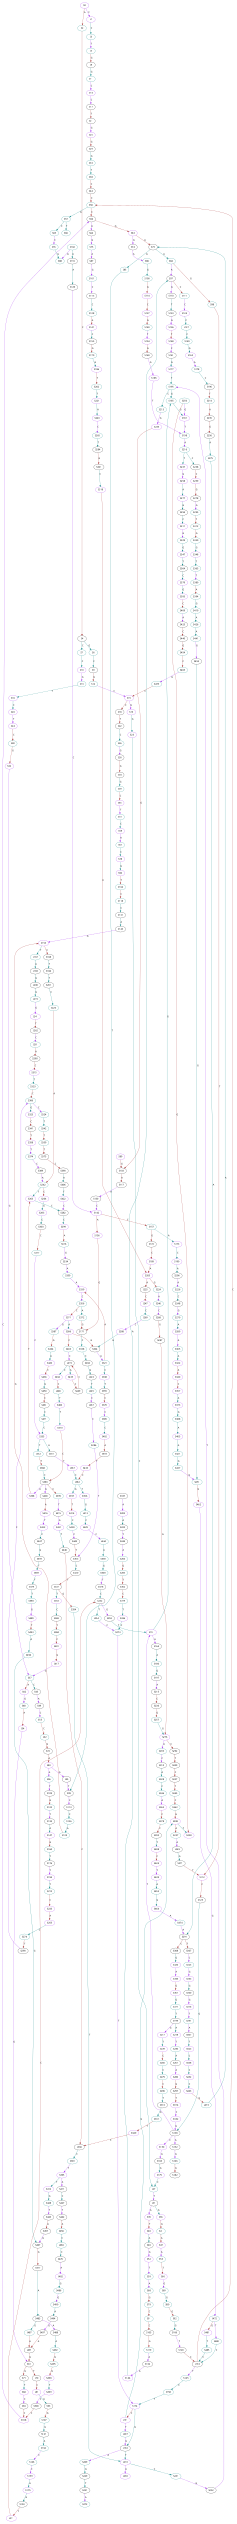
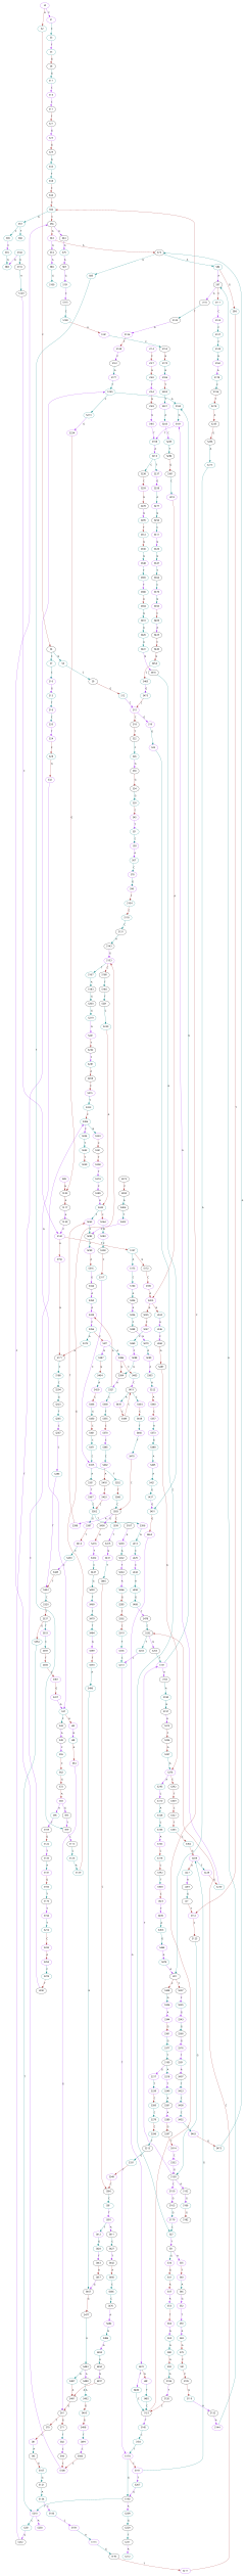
  strict digraph {
    fontname="Noto Sans"
    node [color=teal fontname="Noto Sans"]
    edge [color=teal fontname="Noto Sans"]
    S0 [color=purple]
    S1 [color=purple]
    S2
    S3
    S4 [color=black]
    S5
    S6
    S7
    S8 [color=black]
    S9 [color=black]
    S10 [color=purple]
    S11
    S12
    S13
    S14 [color=purple]
    S15 [color=purple]
    S16 [color=purple]
    S17 [color=black]
    S18 [color=black]
    S19 [color=purple]
    S20 [color=purple]
    S21 [color=black]
    S22 [color=black]
    S23 [color=purple]
    S24 [color=purple]
    S25 [color=purple]
    S26
    S27
    S28
    S29 [color=black]
    S30 [color=black]
    S31 [color=black]
    S32 [color=purple]
    S33
    S34 [color=black]
    S35 [color=purple]
    S36 [color=purple]
    S37
    S38
    S39
    S40 [color=purple]
    S41
    S42 [color=purple]
    S43 [color=black]
    S44 [color=black]
    S45 [color=purple]
    S46 [color=black]
    S47 [color=purple]
    S48
    S49 [color=black]
    S50
    S51
    S52 [color=purple]
    S53
    S54 [color=purple]
    S55
    S56 [color=black]
    S57
    S58 [color=purple]
    S59
    S60 [color=purple]
    S61 [color=black]
    S62
    S63 [color=purple]
    S64 [color=black]
    S65
    S66
    S67
    S68
    S69
    S70 [color=black]
    S71 [color=black]
    S72 [color=black]
    S73 [color=black]
    S74 [color=black]
    S75
    S76
    S78 [color=purple]
    S79
    S80
    S81 [color=purple]
    S82 [color=purple]
    S83 [color=purple]
    S84
    S85
    S86
    S87 [color=black]
    S88
    S90 [color=purple]
    S91
    S92
    S93 [color=black]
    S94 [color=black]
    S95 [color=black]
    S96
    S97 [color=black]
    S98
    S99 [color=black]
    S100
    S101
    S89 [color=purple]
    S103 [color=black]
    S104
    S105 [color=black]
    S106 [color=black]
    S107
    S108 [color=purple]
    S109 [color=black]
    S110 [color=black]
    S111
    S112 [color=purple]
    S113 [color=black]
    S114 [color=purple]
    S115 [color=black]
    S102
    S116 [color=black]
    S117 [color=black]
    S118
    S119
    S120 [color=black]
    S121 [color=black]
    S122
    S123 [color=black]
    S124 [color=purple]
    S125 [color=black]
    S126
    S127 [color=purple]
    S128
    S129 [color=black]
    S130 [color=black]
    S131 [color=black]
    S132 [color=black]
    S133 [color=black]
    S134
    S135 [color=black]
    S136 [color=purple]
    S137
    S138 [color=black]
    S139
    S140
    S141 [color=purple]
    S142 [color=purple]
    S143 [color=black]
    S144 [color=purple]
    S145
    S146
    S147 [color=purple]
    S148 [color=purple]
    S149
    S150 [color=purple]
    S151 [color=purple]
    S152 [color=black]
    S153 [color=purple]
    S154 [color=purple]
    S155 [color=black]
    S156 [color=purple]
    S157
    S158
    S159 [color=purple]
    S160
    S161 [color=black]
    S162 [color=purple]
    S163 [color=black]
    S164 [color=black]
    S165
    S166
    S167
    S168 [color=black]
    S169 [color=black]
    S170
    S171 [color=black]
    S172 [color=black]
    S173 [color=purple]
    S174 [color=purple]
    S175 [color=purple]
    S176 [color=black]
    S177 [color=purple]
    S178
    S179 [color=purple]
    S180
    S181 [color=purple]
    S182 [color=black]
    S183 [color=black]
    S184 [color=black]
    S185 [color=purple]
    S186 [color=purple]
    S188
    S189 [color=purple]
    S190 [color=purple]
    S191 [color=purple]
    S192 [color=black]
    S193 [color=black]
    S194 [color=purple]
    S195
    S196 [color=black]
    S197 [color=black]
    S198
    S200 [color=black]
    S201 [color=black]
    S202
    S187 [color=black]
    S203 [color=purple]
    S204 [color=black]
    S205 [color=purple]
    S206 [color=black]
    S207
    S208 [color=purple]
    S209
    S210 [color=purple]
    S211 [color=purple]
    S212
    S213
    S214
    S215 [color=black]
    S216
    S199 [color=black]
    S217 [color=purple]
    S218 [color=purple]
    S219
    S220
    S221 [color=purple]
    S222 [color=black]
    S223 [color=black]
    S224
    S225 [color=black]
    S226
    S227
    S228 [color=purple]
    S229 [color=black]
    S230 [color=purple]
    S231
    S232 [color=black]
    S233 [color=purple]
    S234 [color=purple]
    S235 [color=black]
    S236 [color=black]
    S237 [color=purple]
    S238 [color=black]
    S239 [color=purple]
    S240
    S241 [color=purple]
    S242
    S243 [color=purple]
    S244 [color=black]
    S245
    S246
    S247 [color=purple]
    S248 [color=black]
    S249 [color=black]
    S250
    S251 [color=black]
    S252 [color=black]
    S253 [color=black]
    S254
    S255 [color=purple]
    S256 [color=black]
    S257
    S258 [color=purple]
    S259 [color=purple]
    S260
    S261 [color=black]
    S262 [color=black]
    S263 [color=purple]
    S264 [color=purple]
    S265
    S266
    S267 [color=black]
    S268 [color=black]
    S269
    S270
    S271 [color=black]
    S272
    S273
    S274
    S275
    S276 [color=purple]
    S277 [color=purple]
    S278 [color=black]
    S279
    S280 [color=purple]
    S281
    S282 [color=black]
    S283 [color=purple]
    S284 [color=black]
    S285
    S286
    S287 [color=black]
    S288 [color=purple]
    S289 [color=purple]
    S290 [color=black]
    S291 [color=black]
    S292 [color=black]
    S293
    S294 [color=black]
    S295
    S296
    S297 [color=black]
    S298 [color=black]
    S299 [color=purple]
    S300 [color=black]
    S301 [color=black]
    S302 [color=black]
    S303 [color=black]
    S304 [color=black]
    S305
    S306
    S307 [color=black]
    S308 [color=black]
    S309 [color=black]
    S310 [color=black]
    S311 [color=purple]
    S312
    S313 [color=black]
    n314 [color=purple label=S914]
    S315 [color=purple]
    S316
    S317
    S318 [color=purple]
    S319
    S320 [color=black]
    S321
    S322 [color=purple]
    S323 [color=purple]
    S324
    S325
    S326 [color=purple]
    S327 [color=black]
    S328
    S329
    S330
    S331
    S332 [color=purple]
    S333
    S334 [color=black]
    S335 [color=purple]
    S336 [color=purple]
    S337 [color=black]
    S338 [color=purple]
    S339 [color=purple]
    S340 [color=purple]
    S341 [color=black]
    S342
    S343 [color=purple]
    S344 [color=purple]
    S345
    S346
    S347 [color=purple]
    S348 [color=purple]
    S349 [color=purple]
    S350
    S351 [color=black]
    S352
    S353 [color=purple]
    S354
    S355 [color=black]
    S356
    S357 [color=purple]
    S358 [color=purple]
    S359
    S360 [color=black]
    S361 [color=purple]
    S362
    S363 [color=purple]
    S364 [color=black]
    S365
    S366 [color=black]
    S367 [color=purple]
    S368
    S369 [color=black]
    S370 [color=purple]
    S371 [color=purple]
    S372
    S373 [color=purple]
    S374
    S375 [color=black]
    S376 [color=purple]
    S377
    S378
    S379 [color=purple]
    S380
    S381
    S382
    S383 [color=black]
    S384
    S385
    S386 [color=purple]
    S387
    S388
    S389 [color=black]
    S390 [color=black]
    S391
    S392 [color=black]
    S393 [color=purple]
    S394
    S395 [color=purple]
    S396 [color=purple]
    S397 [color=purple]
    S398 [color=purple]
    S399
    S400 [color=black]
    S401 [color=purple]
    S402 [color=purple]
    S403
    S404
    S405 [color=purple]
    S406 [color=black]
    S407 [color=black]
    S408 [color=purple]
    S409
    S410
    S411 [color=black]
    S412 [color=purple]
    S413
    S414 [color=purple]
    S415 [color=black]
    S416 [color=purple]
    S417 [color=purple]
    S418 [color=black]
    S419 [color=black]
    S420 [color=purple]
    S421
    S422 [color=purple]
    S423 [color=purple]
    S424 [color=purple]
    S425 [color=black]
    S426
    S427 [color=black]
    S428
    S429 [color=purple]
    S430
    S431 [color=purple]
    S432 [color=purple]
    S433 [color=purple]
    S434 [color=purple]
    S435 [color=purple]
    S436 [color=purple]
    S437
    S438 [color=purple]
    S439 [color=purple]
    S440 [color=black]
    S441
    S442 [color=black]
    S443 [color=black]
    S444
    S445 [color=black]
    S446 [color=black]
    S447 [color=black]
    S448
    S449 [color=black]
    S450 [color=black]
    S451
    S452 [color=purple]
    S453
    S454
    S455 [color=black]
    S456
    S457 [color=black]
    S458
    S459 [color=black]
    S460 [color=purple]
    S461 [color=black]
    S462 [color=purple]
    S463 [color=purple]
    S464 [color=purple]
    S465
    S466
    S467 [color=black]
    S468
    S469 [color=purple]
    S470 [color=purple]
    S471
    S472
    S473
    S474
    S475
    S476 [color=black]
    S477 [color=black]
    S478 [color=black]
    S479 [color=black]
    S480
    S481 [color=purple]
    S482 [color=purple]
    S483 [color=black]
    S484
    S485
    S486
    S487
    S488 [color=black]
    S489 [color=purple]
    S490
    S491 [color=black]
    S492
    S493
    S494 [color=black]
    S495
    S496
    S497 [color=black]
    S498 [color=purple]
    S499 [color=purple]
    S500 [color=black]
    S0 -> S1 [color=purple label=C]
    S0 -> S2 [color=brown label=A]
    S1 -> S3 [label=C]
    S2 -> S4 [color=brown label=C]
    S3 -> S5 [color=purple label=T]
    S4 -> S6 [label=G]
    S4 -> S7 [label=C]
    S5 -> S8 [color=brown label=G]
    S6 -> S9 [label=C]
    S7 -> S10 [label=C]
    S8 -> S11 [label=G]
    S9 -> S12 [color=brown label=G]
    S10 -> S13 [color=purple label=G]
    S11 -> S14 [color=purple label=C]
    S12 -> S15 [color=purple label=C]
    S13 -> S16 [label=T]
    S14 -> S17 [color=purple label=C]
    S15 -> S18 [color=brown label=C]
    S15 -> S19 [color=purple label=G]
    S16 -> S20 [label=C]
    S17 -> S21 [color=brown label=T]
    S18 -> S22 [color=brown label=T]
    S19 -> S23 [label=G]
    S20 -> S24 [color=purple label=T]
    S21 -> S25 [color=purple label=G]
    S22 -> S26 [label=C]
    S23 -> S27 [label=C]
    S24 -> S28 [color=brown label=C]
    S25 -> S29 [color=brown label=G]
    S26 -> S30 [color=purple label=G]
    S27 -> S31 [color=purple label=T]
    S28 -> S32 [color=brown label=G]
    S29 -> S33 [label=G]
    S30 -> S34 [color=brown label=G]
    S31 -> S35 [color=purple label=A]
    S31 -> S36 [label=G]
    S32 -> S37 [color=purple label=G]
    S33 -> S38 [label=T]
    S34 -> S39 [label=G]
    S35 -> S40 [color=brown label=T]
    S36 -> S41 [color=brown label=G]
    S37 -> S42 [color=brown label=A]
    S37 -> S43 [label=C]
    S38 -> S44 [color=brown label=C]
    S39 -> S45 [color=brown label=C]
    S40 -> S46 [label=A]
    S41 -> S47 [color=brown label=A]
    S42 -> S48 [color=purple label=G]
    S43 -> S49 [color=purple label=A]
    S44 -> S50 [color=brown label=C]
    S45 -> S51 [color=purple label=T]
    S46 -> S52 [color=purple label=G]
    S47 -> S53 [color=purple label=A]
    S48 -> S54 [color=brown label=A]
    S49 -> S55 [color=purple label=C]
    S50 -> S56 [color=brown label=C]
    S50 -> S57 [label=G]
    S51 -> S58 [label=C]
    S52 -> S59 [color=purple label=T]
    S53 -> S60 [color=brown label=T]
    S54 -> S61 [color=purple label=G]
    S55 -> S62 [color=brown label=C]
    S56 -> S63 [color=brown label=G]
    S56 -> S64 [color=purple label=A]
    S57 -> S65 [label=C]
    S57 -> S66 [label=T]
    S58 -> S67 [color=purple label=A]
    S59 -> S68 [color=purple label=A]
    S60 -> S69 [color=purple label=G]
    S61 -> S70 [color=brown label=T]
    S61 -> S71 [color=brown label=G]
    S62 -> S72 [color=brown label=G]
    S63 -> S73 [color=brown label=A]
    S63 -> S74 [color=purple label=G]
    S64 -> S75 [color=purple label=G]
    S65 -> S76 [color=purple label=C]
    S67 -> S78 [label=C]
    S68 -> S79 [color=brown label=G]
    S69 -> S80 [label=G]
    S70 -> S81 [color=brown label=C]
    S71 -> S82 [label=T]
    S72 -> S83 [color=brown label=A]
    S73 -> S84 [label=A]
    S73 -> S85 [label=G]
    S74 -> S86 [color=purple label=A]
    S75 -> S87 [color=purple label=A]
    S76 -> S88 [label=G]
    S78 -> S90 [label=G]
    S79 -> S91 [color=brown label=C]
    S80 -> S92 [color=brown label=G]
    S81 -> S93 [label=A]
    S82 -> S94 [color=purple label=C]
    S83 -> S95 [color=purple label=G]
    S83 -> S96 [color=purple label=A]
    S84 -> S97 [color=purple label=A]
    S84 -> S98 [color=brown label=G]
    S85 -> S99 [label=T]
    S86 -> S100 [label=G]
    S87 -> S101 [color=purple label=G]
    S90 -> S104 [color=brown label=T]
    S91 -> S105 [color=brown label=C]
    S92 -> S106 [label=G]
    S93 -> S107 [color=brown label=G]
    S94 -> S108 [color=brown label=C]
    S95 -> S99 [color=purple label=T]
    S96 -> S109 [color=purple label=T]
    S97 -> S110 [color=purple label=G]
    S97 -> S111 [color=brown label=C]
    S98 -> S112 [color=brown label=T]
    S99 -> S113 [color=purple label=C]
-   S100 -> S114 [color=brown label=G]
    S101 -> S115 [color=purple label=C]
    S89 -> S103 [color=brown label=G]
    S103 -> S117 [color=brown label=A]
    S104 -> S118 [color=brown label=C]
    S105 -> S119 [color=brown label=G]
    S106 -> S120 [color=purple label=T]
    S107 -> S121 [label=G]
    S108 -> S56 [color=purple label=C]
    S109 -> S122 [color=brown label=G]
    S110 -> S123 [label=T]
    S111 -> S124 [color=purple label=C]
    S112 -> S125 [color=brown label=C]
    S113 -> S126 [label=C]
    S114 -> S127 [color=brown label=C]
    S115 -> S128 [label=C]
    S102 -> S88 [color=purple label=G]
    S102 -> S116 [label=A]
    S116 -> S129 [label=A]
    S117 -> S130 [color=purple label=A]
    S118 -> S131 [label=C]
    S119 -> S132 [color=purple label=A]
    S120 -> S133 [color=brown label=C]
    S121 -> S134 [label=A]
    S122 -> S135 [color=purple label=T]
    S123 -> S136 [color=purple label=G]
    S124 -> S137 [label=C]
    S125 -> S138 [label=G]
    S126 -> S139 [label=A]
    S127 -> S140 [color=brown label=G]
    S128 -> S141 [color=brown label=A]
    S129 -> S142 [color=purple label=C]
    S130 -> S142 [color=purple label=C]
    S131 -> S143 [label=A]
    S132 -> S144 [color=purple label=A]
    S133 -> S50 [color=brown label=C]
    S133 -> S145 [color=purple label=T]
    S134 -> S146 [color=purple label=C]
    S135 -> S147 [label=A]
    S136 -> S148 [color=brown label=T]
    S137 -> S149 [label=C]
    S138 -> S150 [color=purple label=C]
    S138 -> S151 [color=purple label=T]
    S138 -> S152 [color=purple label=A]
    S139 -> S153 [color=brown label=G]
    S140 -> S154 [color=purple label=T]
    S141 -> S155 [label=C]
    S142 -> S156 [color=brown label=A]
    S142 -> S157 [color=brown label=T]
    S143 -> S153 [color=purple label=G]
    S144 -> S97 [label=A]
    S145 -> S158 [label=C]
    S146 -> S159 [color=purple label=C]
    S147 -> S160 [color=brown label=G]
    S148 -> S161 [color=purple label=C]
    S149 -> S162 [label=G]
    S150 -> S163 [color=purple label=G]
    S151 -> S164 [color=purple label=A]
    S151 -> S165 [label=G]
    S152 -> S166 [color=purple label=G]
    S153 -> S167 [label=T]
    S153 -> S168 [color=brown label=C]
    S154 -> S169 [color=brown label=G]
    S155 -> S170 [color=brown label=G]
    S156 -> S171 [color=brown label=G]
    S157 -> S172 [color=brown label=G]
    S157 -> S173 [label=A]
    S158 -> S174 [label=T]
    S159 -> S175 [label=A]
    S160 -> S176 [label=T]
    S161 -> S177 [label=G]
    S162 -> S178 [color=purple label=A]
    S163 -> S179 [label=G]
    S164 -> S180 [label=A]
    S165 -> S181 [label=G]
    S166 -> S182 [color=brown label=G]
    S167 -> S183 [label=A]
    S168 -> S184 [label=T]
    S169 -> S185 [color=purple label=G]
    S170 -> S186 [label=G]
    S171 -> S188 [label=C]
    S172 -> S189 [color=brown label=C]
    S173 -> S190 [label=C]
    S174 -> S191 [color=brown label=C]
    S174 -> S192 [label=G]
    S175 -> S193 [label=G]
    S176 -> S194 [color=purple label=T]
    S177 -> S195 [label=T]
    S178 -> S196 [label=C]
    S179 -> S27 [label=C]
    S180 -> S197 [label=G]
    S181 -> S198 [color=purple label=T]
    S183 -> S200 [label=G]
    S184 -> S201 [label=T]
    S185 -> S198 [color=purple label=T]
    S186 -> S202 [color=brown label=T]
    S188 -> S204 [label=C]
    S189 -> S205 [color=brown label=A]
    S190 -> S206 [label=A]
    S191 -> S207 [color=purple label=T]
    S191 -> S208 [label=G]
    S192 -> S209 [color=purple label=A]
    S192 -> S210 [label=T]
    S193 -> S211 [color=brown label=T]
    S194 -> S212 [label=T]
    S195 -> S165 [label=G]
    S195 -> S213 [label=C]
    S196 -> S214 [color=brown label=T]
    S197 -> S215 [color=purple label=A]
    S198 -> S216 [color=purple label=A]
    S200 -> S219 [label=G]
    S201 -> S220 [label=C]
    S202 -> S221 [label=T]
    S187 -> S203 [color=purple label=A]
    S203 -> S222 [label=A]
    S204 -> S223 [label=G]
    S205 -> S224 [color=brown label=G]
    S205 -> S225 [color=brown label=A]
    S206 -> S226 [color=purple label=A]
    S207 -> S192 [color=purple label=G]
    S208 -> S227 [color=brown label=A]
    S208 -> S228 [label=T]
    S209 -> S229 [label=G]
    S210 -> S230 [color=purple label=A]
    S210 -> S231 [label=C]
    S211 -> S232 [color=brown label=C]
    S212 -> S233 [color=brown label=C]
    S213 -> S234 [color=purple label=G]
    S214 -> S235 [color=brown label=A]
    S215 -> S236 [color=brown label=C]
    S216 -> S237 [label=T]
    S216 -> S238 [label=C]
    S199 -> S217 [color=purple label=G]
    S199 -> S218 [label=A]
    S217 -> S239 [label=T]
    S218 -> S240 [color=purple label=T]
    S219 -> S241 [color=purple label=G]
    S220 -> S242 [color=brown label=A]
    S221 -> S243 [label=A]
    S222 -> S244 [color=purple label=T]
    S223 -> S245 [label=T]
    S224 -> S246 [color=purple label=A]
    S225 -> S247 [color=brown label=C]
    S226 -> S248 [label=C]
    S227 -> S249 [color=purple label=A]
-   S250 -> S228 [color=brown label=G]
+   S228 -> S250 [color=brown label=G]
    S229 -> S251 [label=T]
    S231 -> S252 [color=purple label=G]
    S232 -> S253 [color=purple label=G]
    S232 -> S254 [label=T]
    S233 -> S255 [color=brown label=A]
    S234 -> S103 [color=brown label=G]
    S235 -> S256 [color=brown label=G]
    S236 -> S257 [color=brown label=G]
    S237 -> S258 [color=purple label=G]
    S238 -> S259 [color=brown label=C]
    S239 -> S260 [color=brown label=C]
    S240 -> S261 [label=A]
    S241 -> S262 [color=brown label=T]
    S242 -> S263 [label=T]
    S242 -> S264 [color=brown label=C]
    S243 -> S265 [color=purple label=C]
    S244 -> S266 [color=purple label=A]
    S245 -> S267 [color=purple label=C]
    S246 -> S268 [color=purple label=C]
    S247 -> S269 [label=C]
    S248 -> S270 [color=purple label=G]
    S249 -> S271 [label=G]
    S250 -> S181 [color=purple label=G]
    S251 -> S272 [color=purple label=A]
    S252 -> S195 [color=purple label=T]
    S253 -> S151 [label=T]
    S254 -> S273 [color=purple label=C]
    S255 -> S274 [label=C]
    S256 -> S275 [label=A]
    S257 -> S276 [label=G]
    S258 -> S277 [label=A]
    S259 -> S278 [color=brown label=G]
    S260 -> S279 [label=C]
    S261 -> S280 [color=purple label=A]
    S262 -> S281 [color=purple label=C]
    S263 -> S282 [label=C]
    S264 -> S283 [label=G]
    S265 -> S284 [label=T]
    S266 -> S285 [color=brown label=G]
    S267 -> S286 [color=purple label=C]
    S268 -> S287 [color=brown label=G]
    S269 -> S288 [color=purple label=C]
    S270 -> S289 [label=A]
    S271 -> S112 [color=brown label=T]
    S273 -> S174 [color=purple label=T]
    S274 -> S290 [color=brown label=T]
    S275 -> S291 [label=A]
    S276 -> S292 [color=brown label=C]
    S276 -> S293 [color=purple label=A]
    S277 -> S294 [label=G]
    S278 -> S295 [color=purple label=G]
    S279 -> S296 [color=brown label=C]
    S280 -> S297 [color=brown label=G]
    S281 -> S298 [color=brown label=A]
    S282 -> S299 [label=C]
    S283 -> S300 [label=C]
    S284 -> S301 [color=brown label=G]
    S285 -> S302 [color=brown label=T]
    S286 -> S303 [color=purple label=T]
    S287 -> S276 [color=brown label=G]
    S288 -> S304 [label=G]
    S289 -> S305 [color=purple label=A]
    S290 -> S306 [color=purple label=C]
    S291 -> S307 [color=brown label=T]
    S291 -> S308 [color=brown label=C]
    S292 -> S309 [color=brown label=T]
    S293 -> S310 [color=purple label=C]
    S294 -> S311 [label=C]
    S295 -> S312 [color=brown label=T]
    S296 -> S313 [label=T]
    S297 -> n314 [color=brown label=T]
    S298 -> S315 [color=brown label=C]
    S299 -> S316 [color=brown label=A]
    S300 -> S317 [color=brown label=C]
    S301 -> S318 [label=C]
    S302 -> S319 [color=brown label=C]
    S303 -> S320 [label=C]
    S304 -> S321 [color=purple label=A]
    S305 -> S322 [label=A]
    S306 -> S323 [label=G]
    S306 -> S324 [color=purple label=C]
    S307 -> S325 [color=purple label=C]
    S308 -> S326 [label=G]
    S309 -> S327 [color=brown label=C]
    S310 -> S328 [label=A]
    S311 -> S329 [color=purple label=G]
    S312 -> S330 [color=brown label=G]
    S313 -> S331 [label=G]
    n314 -> S332 [color=purple label=C]
    S315 -> S333 [label=T]
    S316 -> S334 [color=purple label=G]
    S317 -> S335 [color=purple label=C]
    S318 -> S205 [color=brown label=A]
    S319 -> S336 [label=T]
    S320 -> S337 [color=brown label=T]
    S321 -> S338 [label=C]
    S321 -> S339 [color=brown label=A]
    S322 -> S340 [color=brown label=A]
    S323 -> S341 [color=brown label=C]
    S324 -> S342 [label=T]
    S325 -> S343 [color=purple label=G]
    S326 -> S344 [color=purple label=A]
    S327 -> S345 [color=brown label=T]
    S328 -> S346 [label=C]
    S329 -> S347 [label=G]
    S330 -> S348 [label=G]
    S331 -> S349 [color=brown label=T]
    S332 -> S138 [color=purple label=G]
    S333 -> S306 [color=brown label=C]
    S334 -> S350 [color=purple label=A]
    S335 -> S351 [label=A]
    S335 -> S352 [label=T]
    S336 -> S273 [label=C]
    S337 -> S353 [label=T]
    S337 -> S354 [color=brown label=G]
    S338 -> S355 [label=T]
    S339 -> S356 [color=purple label=C]
    S340 -> S357 [color=brown label=C]
    S341 -> S358 [color=brown label=T]
    S342 -> S359 [color=brown label=T]
    S343 -> S360 [label=G]
    S344 -> S361 [color=brown label=G]
    S345 -> S362 [color=brown label=C]
    S346 -> S363 [color=purple label=A]
    S347 -> S364 [label=T]
    S348 -> S365 [label=T]
    S349 -> S366 [color=brown label=C]
    S350 -> S339 [color=purple label=A]
    S351 -> S367 [color=purple label=T]
    S352 -> S368 [color=brown label=T]
    S353 -> S369 [label=C]
    S354 -> S210 [label=T]
    S355 -> S370 [color=brown label=C]
    S356 -> S371 [color=brown label=C]
    S356 -> S372 [label=A]
    S357 -> S373 [label=A]
    S358 -> S374 [color=purple label=T]
-   S359 -> S375 [color=brown label=T]
    S360 -> S376 [color=purple label=G]
    S361 -> S377 [label=G]
    S362 -> S208 [color=brown label=G]
    S363 -> S378 [color=brown label=C]
    S364 -> S379 [label=C]
    S365 -> S380 [color=purple label=T]
    S366 -> S381 [label=C]
    S367 -> S382 [label=C]
    S368 -> S383 [label=C]
    S369 -> S384 [color=brown label=T]
    S370 -> S385 [color=purple label=C]
    S371 -> S386 [label=A]
    S371 -> S387 [color=purple label=G]
    S372 -> S171 [color=brown label=G]
    S373 -> S388 [label=G]
    S374 -> S389 [color=purple label=C]
    S375 -> S390 [color=brown label=C]
    S376 -> S391 [color=purple label=T]
    S377 -> S199 [label=T]
    S378 -> S392 [color=brown label=C]
    S379 -> S393 [label=G]
    S380 -> S394 [color=brown label=A]
    S381 -> S395 [color=purple label=T]
    S382 -> S396 [label=T]
    S382 -> S397 [label=G]
    S383 -> S398 [color=purple label=A]
    S383 -> S399 [color=brown label=C]
    S383 -> S400 [color=purple label=G]
    S384 -> S401 [color=brown label=C]
    S385 -> S402 [label=C]
    S386 -> S304 [color=brown label=G]
    S386 -> S403 [color=brown label=C]
    S387 -> S404 [color=brown label=G]
    S388 -> S405 [label=A]
    S389 -> S242 [color=purple label=A]
    S390 -> S406 [label=A]
    S391 -> S407 [color=purple label=A]
    S392 -> S408 [label=T]
    S393 -> S409 [color=brown label=C]
    S394 -> S410 [label=G]
    S395 -> S411 [color=purple label=A]
    S395 -> S412 [label=T]
    S396 -> S413 [label=G]
    S397 -> S414 [color=brown label=T]
    S398 -> S263 [color=brown label=T]
    S399 -> S415 [color=purple label=T]
    S400 -> S416 [color=brown label=A]
    S401 -> S417 [color=brown label=G]
    S402 -> S418 [color=brown label=A]
    S403 -> S419 [color=purple label=C]
    S404 -> S420 [label=A]
    S405 -> S421 [label=A]
    S406 -> S422 [label=T]
    S407 -> S423 [label=T]
    S408 -> S424 [color=brown label=C]
    S409 -> S425 [color=purple label=A]
    S410 -> S426 [label=A]
    S411 -> S427 [label=C]
    S412 -> S428 [label=G]
    S413 -> S429 [label=C]
    S414 -> S430 [label=C]
    S415 -> S431 [color=purple label=G]
    S416 -> S432 [color=purple label=T]
    S417 -> S37 [color=purple label=G]
    S418 -> S433 [color=brown label=T]
    S419 -> S434 [label=C]
    S419 -> S435 [label=A]
    S420 -> S436 [color=brown label=C]
    S421 -> S437 [label=G]
    S422 -> S282 [color=purple label=C]
    S423 -> S438 [label=C]
    S424 -> S439 [color=purple label=T]
    S425 -> S440 [color=brown label=C]
    S426 -> S441 [label=A]
    S427 -> S442 [color=purple label=T]
    S428 -> S443 [color=purple label=T]
    S429 -> S444 [color=purple label=C]
    S430 -> S445 [color=purple label=C]
    S431 -> S446 [label=T]
    S432 -> S447 [label=C]
    S433 -> S382 [color=brown label=C]
    S434 -> S448 [color=brown label=C]
    S435 -> S449 [color=brown label=C]
    S436 -> S450 [label=G]
    S437 -> S451 [color=purple label=G]
    S438 -> S452 [label=C]
    S439 -> S453 [label=A]
    S440 -> S454 [color=brown label=G]
    S441 -> S455 [color=purple label=G]
    S442 -> S456 [color=brown label=A]
    S443 -> S457 [color=brown label=A]
    S444 -> S458 [label=A]
    S445 -> S303 [color=brown label=T]
    S446 -> S366 [color=brown label=C]
    S447 -> S459 [label=G]
    S448 -> S460 [label=T]
    S449 -> S419 [color=brown label=C]
    S450 -> S461 [color=brown label=C]
    S451 -> S462 [color=brown label=G]
    S452 -> S463 [label=C]
    S453 -> S464 [label=G]
    S454 -> S465 [color=brown label=C]
    S455 -> S451 [label=G]
    S456 -> S466 [label=C]
    S457 -> S467 [color=purple label=G]
    S458 -> S468 [label=G]
    S459 -> S469 [label=T]
    S460 -> S470 [label=T]
    S461 -> S471 [label=C]
    S462 -> S472 [color=purple label=G]
    S463 -> S473 [color=brown label=G]
    S464 -> S474 [color=purple label=A]
    S465 -> S475 [color=purple label=G]
    S466 -> S476 [label=C]
    S467 -> S477 [color=brown label=G]
    S468 -> S478 [color=purple label=T]
    S469 -> S479 [label=T]
    S470 -> S383 [color=brown label=C]
    S471 -> S335 [label=C]
    S472 -> S480 [color=purple label=T]
    S472 -> S481 [color=brown label=G]
    S473 -> S73 [label=A]
    S474 -> S291 [color=purple label=A]
    S475 -> S15 [color=brown label=C]
    S476 -> S482 [color=purple label=A]
    S477 -> S483 [label=A]
    S478 -> S232 [label=C]
    S479 -> S484 [label=T]
    S480 -> S133 [label=C]
    S481 -> S485 [label=T]
    S482 -> S486 [label=G]
    S483 -> S487 [label=G]
    S483 -> S488 [color=purple label=A]
    S484 -> S489 [color=purple label=G]
    S485 -> S133 [label=C]
    S486 -> S490 [color=purple label=G]
    S487 -> S491 [color=brown label=A]
    S488 -> S492 [label=A]
    S489 -> S493 [color=brown label=T]
    S490 -> S494 [label=A]
    S491 -> S61 [color=brown label=G]
    S492 -> S495 [color=brown label=G]
    S493 -> S496 [label=A]
    S494 -> S497 [color=purple label=G]
    S495 -> S498 [color=brown label=G]
    S496 -> S467 [label=G]
    S497 -> S491 [color=brown label=A]
    S498 -> S499 [label=T]
    S499 -> S500 [color=purple label=C]
    S500 -> S108 [color=brown label=C]
  }
